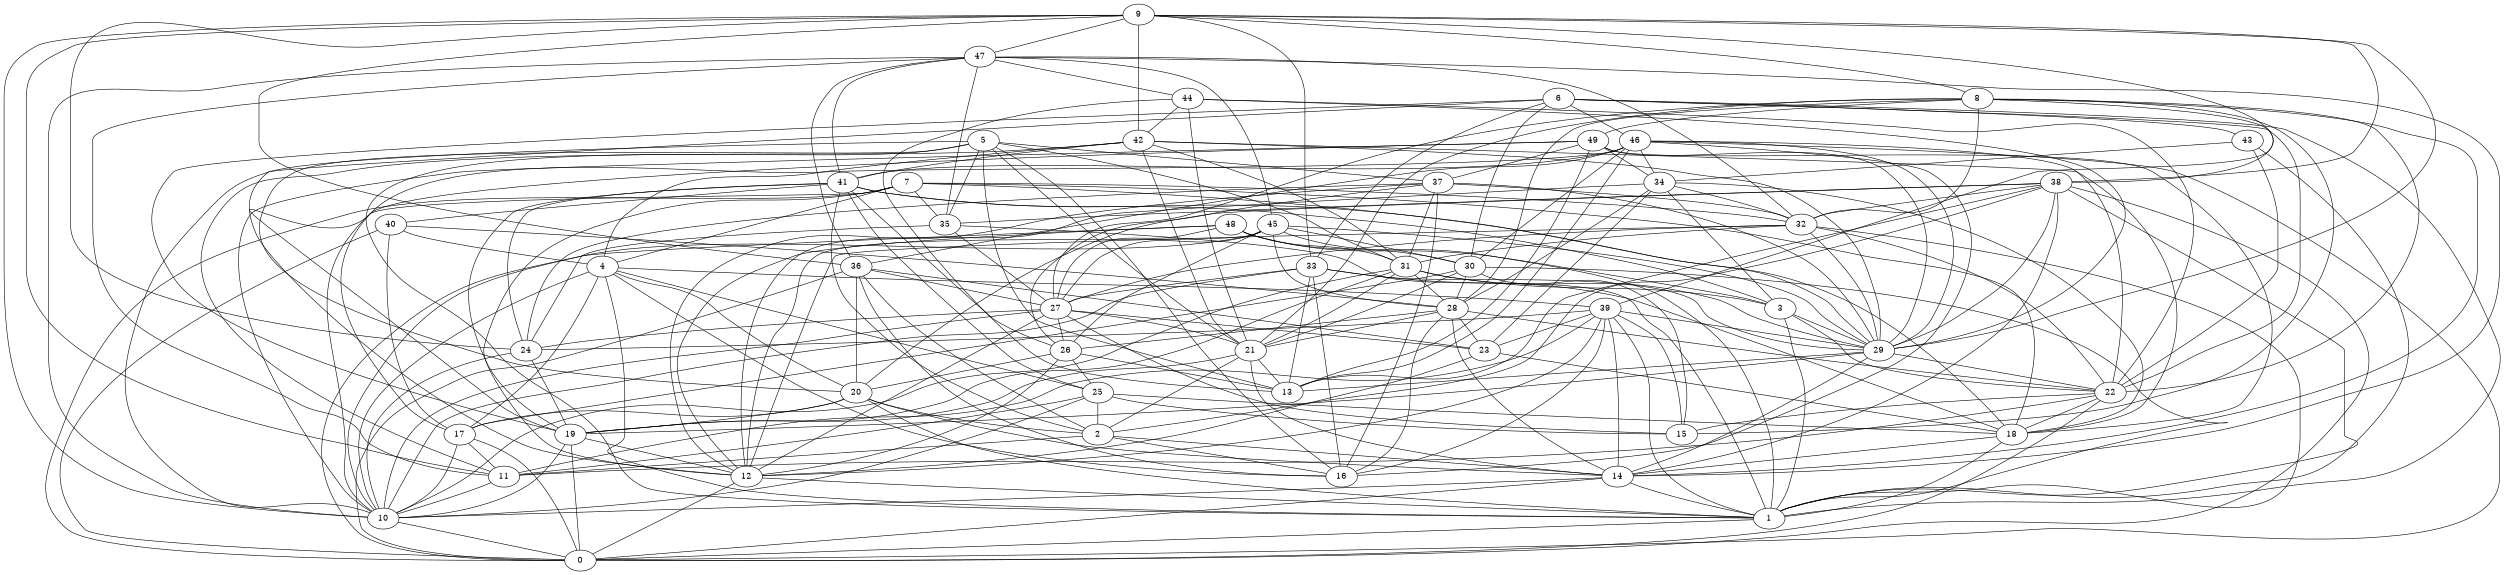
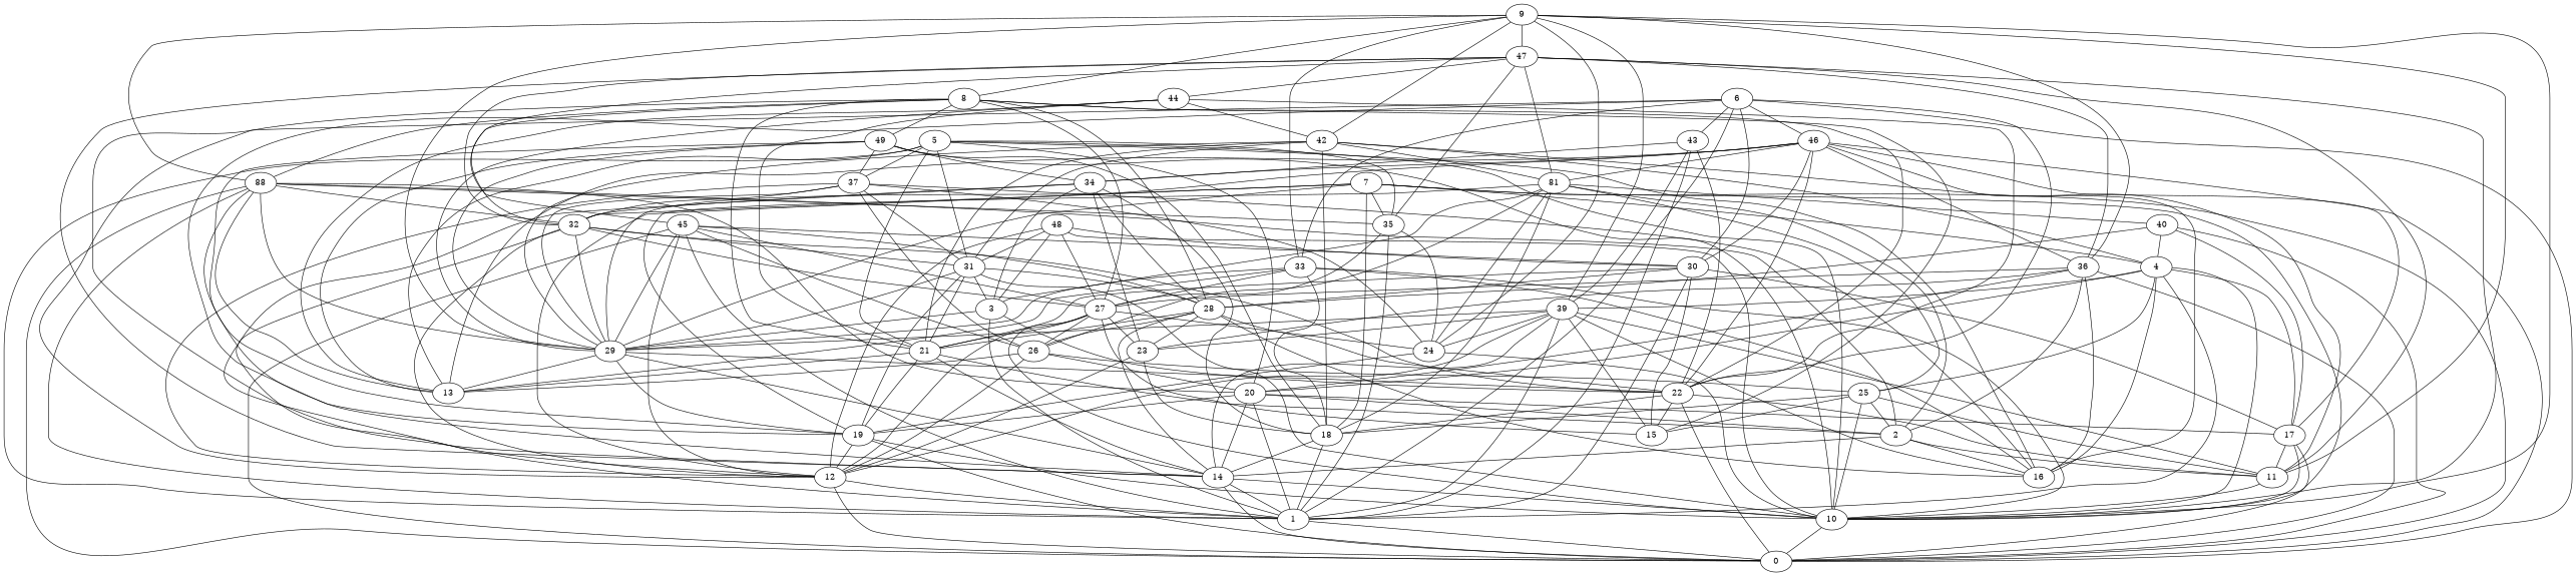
  digraph {
    edge [color=black dir=none]
    24
    10
    19
    0
    4
    1
    17
    20
    39
    25
    16
    47
    14
    44
    36
    11
    35
-   41
+   41 [label=81]
    32
    45
    22
    42
    29
    21
    13
    27
    23
    2
    12
    15
    18
    31
    26
    37
    3
    28
    40
    49
    34
    46
    30
    33
    8
-   38
+   38 [label=88]
    7
    48
    5
    9
    43
    6
    subgraph sub_1 {
      24
      10
      19
      0
      4
      1
      17
      20
      39
      25
      16
      47
      14
      44
      36
      11
      35
      41
      32
      45
      22
      42
      29
      21
      13
      27
      23
      2
      12
      15
      18
      31
      26
      37
      3
      28
      40
      49
      34
      46
      30
      33
      8
      38
      7
      48
      5
      9
      43
      6
    }
    24 -> 10
    24 -> 19
    10 -> 0
    19 -> 10
    19 -> 0
    19 -> 12
    4 -> 10
    4 -> 1
    4 -> 17
    4 -> 20
    4 -> 39
    4 -> 25
    4 -> 16
    1 -> 0
    17 -> 10
    17 -> 0
    17 -> 11
    20 -> 19
    20 -> 1
    20 -> 17
    20 -> 14
    20 -> 2
    39 -> 24
    39 -> 1
    39 -> 16
    39 -> 14
    39 -> 11
    39 -> 29
    39 -> 23
    39 -> 12
    39 -> 15
    25 -> 10
    25 -> 11
    25 -> 2
    25 -> 15
    25 -> 18
    47 -> 10
    47 -> 14
    47 -> 44
    47 -> 36
    47 -> 11
    47 -> 35
    47 -> 41
    47 -> 32
    47 -> 45
    14 -> 10
    14 -> 0
    14 -> 1
    44 -> 22
    44 -> 42
    44 -> 29
    44 -> 21
    44 -> 13
    36 -> 0
    36 -> 20
    36 -> 16
    36 -> 27
    36 -> 23
    36 -> 2
    11 -> 10
    35 -> 24
    35 -> 1
    35 -> 27
    41 -> 24
    41 -> 19
    41 -> 25
    41 -> 2
    41 -> 18
    41 -> 26
    41 -> 3
    41 -> 40
    32 -> 1
    32 -> 22
    32 -> 29
    32 -> 27
    32 -> 12
    32 -> 31
    45 -> 0
    45 -> 1
    45 -> 29
    45 -> 27
    45 -> 12
    45 -> 26
    45 -> 28
    45 -> 30
    22 -> 0
    22 -> 11
    22 -> 15
    22 -> 18
    42 -> 4
    42 -> 11
    42 -> 41
    42 -> 29
    42 -> 21
    42 -> 18
    42 -> 31
    29 -> 19
    29 -> 14
    29 -> 22
    29 -> 13
    21 -> 19
    21 -> 14
    21 -> 13
    21 -> 2
    27 -> 24
    27 -> 10
    27 -> 21
    27 -> 23
    27 -> 12
    27 -> 15
    27 -> 26
    23 -> 12
    23 -> 18
    2 -> 16
    2 -> 14
    2 -> 11
    12 -> 0
    12 -> 1
    18 -> 1
    18 -> 14
    31 -> 10
    31 -> 19
    31 -> 29
    31 -> 21
    31 -> 3
    31 -> 28
    26 -> 20
    26 -> 25
    26 -> 13
    26 -> 12
    37 -> 24
    37 -> 16
    37 -> 32
    37 -> 29
    37 -> 12
    37 -> 31
    37 -> 26
    3 -> 1
    3 -> 22
    3 -> 29
    28 -> 16
    28 -> 14
    28 -> 22
    28 -> 21
    28 -> 23
    28 -> 26
    40 -> 0
    40 -> 4
    40 -> 17
    40 -> 28
    49 -> 10
    49 -> 19
    49 -> 29
    49 -> 13
    49 -> 18
    49 -> 37
    49 -> 34
    34 -> 32
    34 -> 23
    34 -> 12
    34 -> 18
    34 -> 3
    34 -> 28
    46 -> 0
    46 -> 17
    46 -> 16
    46 -> 36
    46 -> 41
    46 -> 22
    46 -> 29
    46 -> 13
    46 -> 34
    46 -> 30
    30 -> 1
    30 -> 17
    30 -> 21
    30 -> 15
    30 -> 28
    33 -> 10
    33 -> 16
    33 -> 29
    33 -> 13
    33 -> 27
    33 -> 18
    8 -> 14
    8 -> 32
    8 -> 22
    8 -> 21
    8 -> 27
    8 -> 15
    8 -> 28
    8 -> 49
    8 -> 38
    38 -> 0
    38 -> 1
    38 -> 20
    38 -> 14
    38 -> 35
    38 -> 32
    38 -> 29
    38 -> 13
    38 -> 2
    7 -> 10
    7 -> 0
    7 -> 4
    7 -> 35
    7 -> 32
    7 -> 29
    7 -> 12
    7 -> 18
    48 -> 10
    48 -> 27
    48 -> 12
    48 -> 31
    48 -> 3
    48 -> 30
    5 -> 10
    5 -> 1
    5 -> 20
    5 -> 16
    5 -> 35
    5 -> 21
    5 -> 13
    5 -> 31
    5 -> 37
    9 -> 24
    9 -> 10
    9 -> 39
    9 -> 47
    9 -> 36
    9 -> 11
    9 -> 42
    9 -> 29
    9 -> 33
    9 -> 8
    9 -> 38
    43 -> 1
+   43 -> 39
    43 -> 22
    43 -> 34
    6 -> 19
+   6 -> 0
    6 -> 1
    6 -> 22
    6 -> 12
    6 -> 46
    6 -> 30
    6 -> 33
    6 -> 43
  }
